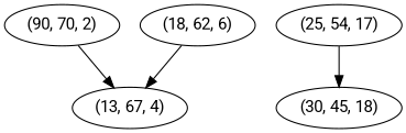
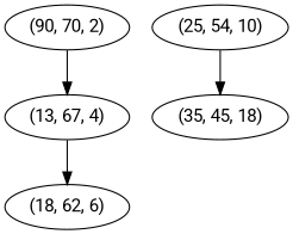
  digraph {
    fontname=Roboto
    node [fontname=Roboto]
    edge [fontname=Roboto]
    n1 [label="(90, 70, 2)"]
    "(13, 67, 4)"
    "(18, 62, 6)"
-   "(25, 54, 10)" [label="(25, 54, 17)"]
-   "(35, 45, 18)" [label="(30, 45, 18)"]
+   "(25, 54, 10)"
+   "(35, 45, 18)"
    n1 -> "(13, 67, 4)"
-   "(18, 62, 6)" -> "(13, 67, 4)"
+   "(13, 67, 4)" -> "(18, 62, 6)"
    "(25, 54, 10)" -> "(35, 45, 18)"
  }
